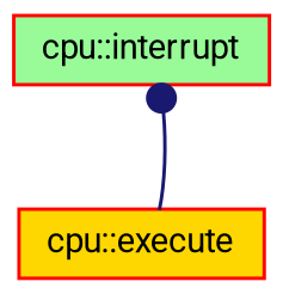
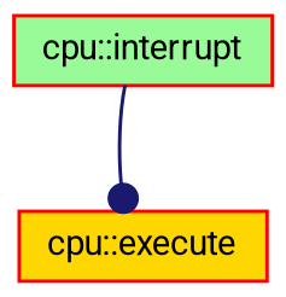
  digraph {
    rankdir=TB
    fontname=Roboto
    node [color=red fontname=Roboto fontsize=10 shape=record style=filled]
    n1 [fillcolor=palegreen fontcolor=black height=0.2 label="cpu::interrupt" width=0.4]
    n2 [fillcolor=gold height=0.2 label="cpu::execute" width=0.4]
-   n2 -> n1 [color=midnightblue fontname=Roboto fontsize=10 labelfontname=Helvetica labelfontsize=10 style=solid arrowhead=dot]
+   n1 -> n2 [color=midnightblue fontname=Roboto fontsize=10 labelfontname=Helvetica labelfontsize=10 style=solid arrowhead=dot]
  }
